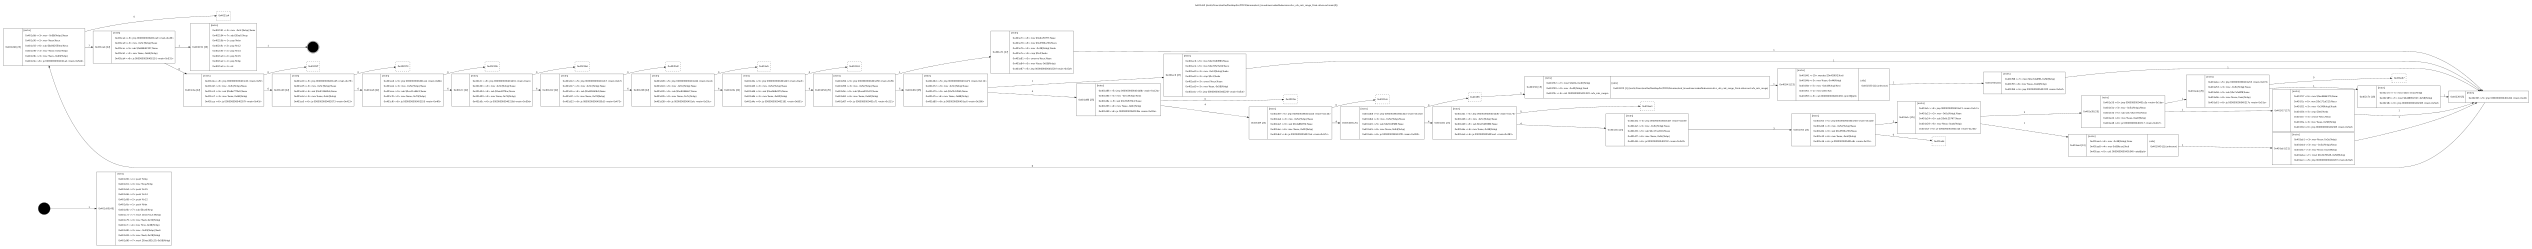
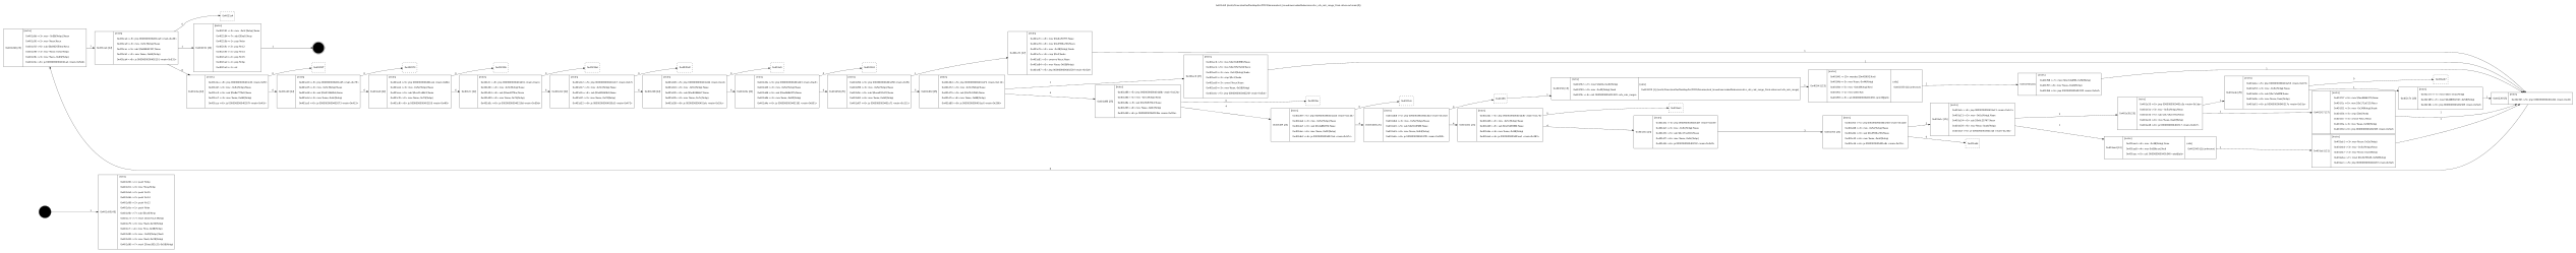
  digraph {
    fontname=Nunito
    label="0x401c60 (/mnt/c/Users/mathe/Desktop/tcc/POCII/binaries/extr_linuxdriversvideofbdevsmscufx.c_ufx_calc_range_Final-ollvm.out::main(0))"
    labelloc=t
    rankdir=LR
    node [fontname=Nunito shape=record]
    edge [fontname=Nunito]
    Entry [fillcolor=black height=0.3 shape=circle style=filled width=0.3]
    n2 [label="{\n     0x401c60 [45]\l\n     | [instrs]\l\n     &nbsp;&nbsp;0x401c60 \<+1\>: push %rbp\l\n     &nbsp;&nbsp;0x401c61 \<+3\>: mov %rsp,%rbp\l\n     &nbsp;&nbsp;0x401c64 \<+2\>: push %r15\l\n     &nbsp;&nbsp;0x401c66 \<+2\>: push %r14\l\n     &nbsp;&nbsp;0x401c68 \<+2\>: push %r12\l\n     &nbsp;&nbsp;0x401c6a \<+1\>: push %rbx\l\n     &nbsp;&nbsp;0x401c6b \<+7\>: sub $0xa0,%rsp\l\n     &nbsp;&nbsp;0x401c72 \<+7\>: movl $0x0,-0x2c(%rbp)\l\n     &nbsp;&nbsp;0x401c79 \<+3\>: mov %edi,-0x30(%rbp)\l\n     &nbsp;&nbsp;0x401c7c \<+4\>: mov %rsi,-0x38(%rbp)\l\n     &nbsp;&nbsp;0x401c80 \<+3\>: mov -0x30(%rbp),%edi\l\n     &nbsp;&nbsp;0x401c83 \<+3\>: mov %edi,-0x28(%rbp)\l\n     &nbsp;&nbsp;0x401c86 \<+7\>: movl $0xee302c20,-0x58(%rbp)\l\n  }"]
    n3 [label="{\n     0x401c8d [23]\l\n     | [instrs]\l\n     &nbsp;&nbsp;0x401c8d \<+3\>: mov -0x58(%rbp),%eax\l\n     &nbsp;&nbsp;0x401c90 \<+2\>: mov %eax,%ecx\l\n     &nbsp;&nbsp;0x401c92 \<+6\>: sub $0x802550ea,%ecx\l\n     &nbsp;&nbsp;0x401c98 \<+3\>: mov %eax,-0x5c(%rbp)\l\n     &nbsp;&nbsp;0x401c9b \<+3\>: mov %ecx,-0x60(%rbp)\l\n     &nbsp;&nbsp;0x401c9e \<+6\>: je 00000000004021a4 \<main+0x544\>\l\n  }"]
    n4 [label="{\n     0x4021a4\l\n  }" style=dashed]
    n5 [label="{\n     0x401ca4 [22]\l\n     | [instrs]\l\n     &nbsp;&nbsp;0x401ca4 \<+5\>: jmp 0000000000401ca9 \<main+0x49\>\l\n     &nbsp;&nbsp;0x401ca9 \<+3\>: mov -0x5c(%rbp),%eax\l\n     &nbsp;&nbsp;0x401cac \<+5\>: sub $0x88652327,%eax\l\n     &nbsp;&nbsp;0x401cb1 \<+3\>: mov %eax,-0x64(%rbp)\l\n     &nbsp;&nbsp;0x401cb4 \<+6\>: je 0000000000402191 \<main+0x531\>\l\n  }"]
    n6 [label="{\n     0x402191 [19]\l\n     | [instrs]\l\n     &nbsp;&nbsp;0x402191 \<+3\>: mov -0x2c(%rbp),%eax\l\n     &nbsp;&nbsp;0x402194 \<+7\>: add $0xa0,%rsp\l\n     &nbsp;&nbsp;0x40219b \<+1\>: pop %rbx\l\n     &nbsp;&nbsp;0x40219c \<+2\>: pop %r12\l\n     &nbsp;&nbsp;0x40219e \<+2\>: pop %r14\l\n     &nbsp;&nbsp;0x4021a0 \<+2\>: pop %r15\l\n     &nbsp;&nbsp;0x4021a2 \<+1\>: pop %rbp\l\n     &nbsp;&nbsp;0x4021a3 \<+1\>: ret\l\n  }"]
    n7 [label="{\n     0x401cba [22]\l\n     | [instrs]\l\n     &nbsp;&nbsp;0x401cba \<+5\>: jmp 0000000000401cbf \<main+0x5f\>\l\n     &nbsp;&nbsp;0x401cbf \<+3\>: mov -0x5c(%rbp),%eax\l\n     &nbsp;&nbsp;0x401cc2 \<+5\>: sub $0x8e77f2e9,%eax\l\n     &nbsp;&nbsp;0x401cc7 \<+3\>: mov %eax,-0x68(%rbp)\l\n     &nbsp;&nbsp;0x401cca \<+6\>: je 000000000040207f \<main+0x41f\>\l\n  }"]
    Exit [fillcolor=black height=0.3 peripheries=2 shape=circle style=filled width=0.3]
    n9 [label="{\n     0x40207f\l\n  }" style=dashed]
    n10 [label="{\n     0x401cd0 [22]\l\n     | [instrs]\l\n     &nbsp;&nbsp;0x401cd0 \<+5\>: jmp 0000000000401cd5 \<main+0x75\>\l\n     &nbsp;&nbsp;0x401cd5 \<+3\>: mov -0x5c(%rbp),%eax\l\n     &nbsp;&nbsp;0x401cd8 \<+5\>: sub $0x9138d0cb,%eax\l\n     &nbsp;&nbsp;0x401cdd \<+3\>: mov %eax,-0x6c(%rbp)\l\n     &nbsp;&nbsp;0x401ce0 \<+6\>: je 0000000000402073 \<main+0x413\>\l\n  }"]
    n11 [label="{\n     0x402073\l\n  }" style=dashed]
    n12 [label="{\n     0x401ce6 [22]\l\n     | [instrs]\l\n     &nbsp;&nbsp;0x401ce6 \<+5\>: jmp 0000000000401ceb \<main+0x8b\>\l\n     &nbsp;&nbsp;0x401ceb \<+3\>: mov -0x5c(%rbp),%eax\l\n     &nbsp;&nbsp;0x401cee \<+5\>: sub $0xa11a58c3,%eax\l\n     &nbsp;&nbsp;0x401cf3 \<+3\>: mov %eax,-0x70(%rbp)\l\n     &nbsp;&nbsp;0x401cf6 \<+6\>: je 0000000000402155 \<main+0x4f5\>\l\n  }"]
    n13 [label="{\n     0x401e67\l\n  }" style=dashed]
    n14 [label="{\n     0x402155\l\n  }" style=dashed]
    n15 [label="{\n     0x401cfc [22]\l\n     | [instrs]\l\n     &nbsp;&nbsp;0x401cfc \<+5\>: jmp 0000000000401d01 \<main+0xa1\>\l\n     &nbsp;&nbsp;0x401d01 \<+3\>: mov -0x5c(%rbp),%eax\l\n     &nbsp;&nbsp;0x401d04 \<+5\>: sub $0xac8f79ac,%eax\l\n     &nbsp;&nbsp;0x401d09 \<+3\>: mov %eax,-0x74(%rbp)\l\n     &nbsp;&nbsp;0x401d0c \<+6\>: je 000000000040216d \<main+0x50d\>\l\n  }"]
    n16 [label="{\n     0x40217e [19]\l\n     | [instrs]\l\n     &nbsp;&nbsp;0x40217e \<+7\>: movl $0x0,-0x2c(%rbp)\l\n     &nbsp;&nbsp;0x402185 \<+7\>: movl $0x88652327,-0x58(%rbp)\l\n     &nbsp;&nbsp;0x40218c \<+5\>: jmp 000000000040220f \<main+0x5af\>\l\n  }"]
    n17 [label="{\n     0x40220f [5]\l\n     | [instrs]\l\n     &nbsp;&nbsp;0x40220f \<+5\>: jmp 0000000000401c8d \<main+0x2d\>\l\n  }"]
    n18 [label="{\n     0x40216d\l\n  }" style=dashed]
    n19 [label="{\n     0x401d12 [22]\l\n     | [instrs]\l\n     &nbsp;&nbsp;0x401d12 \<+5\>: jmp 0000000000401d17 \<main+0xb7\>\l\n     &nbsp;&nbsp;0x401d17 \<+3\>: mov -0x5c(%rbp),%eax\l\n     &nbsp;&nbsp;0x401d1a \<+5\>: sub $0xbf50d9b5,%eax\l\n     &nbsp;&nbsp;0x401d1f \<+3\>: mov %eax,-0x78(%rbp)\l\n     &nbsp;&nbsp;0x401d22 \<+6\>: je 00000000004020d2 \<main+0x472\>\l\n  }"]
    n20 [label="{\n     0x401f58 [18]\l\n     | [instrs]\l\n     &nbsp;&nbsp;0x401f58 \<+7\>: movl $0x7efa6ff8,-0x58(%rbp)\l\n     &nbsp;&nbsp;0x401f5f \<+6\>: mov %eax,-0xb0(%rbp)\l\n     &nbsp;&nbsp;0x401f65 \<+5\>: jmp 000000000040220f \<main+0x5af\>\l\n  }"]
    n21 [label="{\n     0x4020d2\l\n  }" style=dashed]
    n22 [label="{\n     0x401d28 [22]\l\n     | [instrs]\l\n     &nbsp;&nbsp;0x401d28 \<+5\>: jmp 0000000000401d2d \<main+0xcd\>\l\n     &nbsp;&nbsp;0x401d2d \<+3\>: mov -0x5c(%rbp),%eax\l\n     &nbsp;&nbsp;0x401d30 \<+5\>: sub $0xdfd58a57,%eax\l\n     &nbsp;&nbsp;0x401d35 \<+3\>: mov %eax,-0x7c(%rbp)\l\n     &nbsp;&nbsp;0x401d38 \<+6\>: je 0000000000401efc \<main+0x29c\>\l\n  }"]
    n23 [label="{\n     0x401f41 [23]\l\n     | [instrs]\l\n     &nbsp;&nbsp;0x401f41 \<+10\>: movabs $0x4030f2,%rdi\l\n     &nbsp;&nbsp;0x401f4b \<+3\>: mov %eax,-0x44(%rbp)\l\n     &nbsp;&nbsp;0x401f4e \<+3\>: mov -0x44(%rbp),%esi\l\n     &nbsp;&nbsp;0x401f51 \<+2\>: mov $0x0,%al\l\n     &nbsp;&nbsp;0x401f53 \<+5\>: call 0000000000401030 \<printf@plt\>\l\n     | [calls]\l\n     &nbsp;&nbsp;0x401030 \{1\} (unknown)\l\n  }"]
    n24 [label="{\n     0x401efc\l\n  }" style=dashed]
    n25 [label="{\n     0x401d3e [22]\l\n     | [instrs]\l\n     &nbsp;&nbsp;0x401d3e \<+5\>: jmp 0000000000401d43 \<main+0xe3\>\l\n     &nbsp;&nbsp;0x401d43 \<+3\>: mov -0x5c(%rbp),%eax\l\n     &nbsp;&nbsp;0x401d46 \<+5\>: sub $0xe568d375,%eax\l\n     &nbsp;&nbsp;0x401d4b \<+3\>: mov %eax,-0x80(%rbp)\l\n     &nbsp;&nbsp;0x401d4e \<+6\>: je 0000000000402161 \<main+0x501\>\l\n  }"]
    n26 [label="{\n     0x401e4e [25]\l\n     | [instrs]\l\n     &nbsp;&nbsp;0x401e4e \<+5\>: jmp 0000000000401e53 \<main+0x1f3\>\l\n     &nbsp;&nbsp;0x401e53 \<+3\>: mov -0x5c(%rbp),%eax\l\n     &nbsp;&nbsp;0x401e56 \<+5\>: sub $0x7efa6ff8,%eax\l\n     &nbsp;&nbsp;0x401e5b \<+6\>: mov %eax,-0xac(%rbp)\l\n     &nbsp;&nbsp;0x401e61 \<+6\>: je 000000000040217e \<main+0x51e\>\l\n  }"]
    n27 [label="{\n     0x402161\l\n  }" style=dashed]
    n28 [label="{\n     0x401d54 [25]\l\n     | [instrs]\l\n     &nbsp;&nbsp;0x401d54 \<+5\>: jmp 0000000000401d59 \<main+0xf9\>\l\n     &nbsp;&nbsp;0x401d59 \<+3\>: mov -0x5c(%rbp),%eax\l\n     &nbsp;&nbsp;0x401d5c \<+5\>: sub $0xee302c20,%eax\l\n     &nbsp;&nbsp;0x401d61 \<+6\>: mov %eax,-0x84(%rbp)\l\n     &nbsp;&nbsp;0x401d67 \<+6\>: je 0000000000401e71 \<main+0x211\>\l\n  }"]
    n29 [label="{\n     0x401f17 [27]\l\n     | [instrs]\l\n     &nbsp;&nbsp;0x401f17 \<+5\>: mov $0xe568d375,%eax\l\n     &nbsp;&nbsp;0x401f1c \<+5\>: mov $0x171af210,%ecx\l\n     &nbsp;&nbsp;0x401f21 \<+3\>: mov -0x24(%rbp),%edx\l\n     &nbsp;&nbsp;0x401f24 \<+3\>: cmp $0x0,%edx\l\n     &nbsp;&nbsp;0x401f27 \<+3\>: cmove %ecx,%eax\l\n     &nbsp;&nbsp;0x401f2a \<+3\>: mov %eax,-0x58(%rbp)\l\n     &nbsp;&nbsp;0x401f2d \<+5\>: jmp 000000000040220f \<main+0x5af\>\l\n  }"]
    n30 [label="{\n     0x401e71 [27]\l\n     | [instrs]\l\n     &nbsp;&nbsp;0x401e71 \<+5\>: mov $0x6c257ff7,%eax\l\n     &nbsp;&nbsp;0x401e76 \<+5\>: mov $0x3559a736,%ecx\l\n     &nbsp;&nbsp;0x401e7b \<+3\>: mov -0x28(%rbp),%edx\l\n     &nbsp;&nbsp;0x401e7e \<+3\>: cmp $0x2,%edx\l\n     &nbsp;&nbsp;0x401e81 \<+3\>: cmovne %ecx,%eax\l\n     &nbsp;&nbsp;0x401e84 \<+3\>: mov %eax,-0x58(%rbp)\l\n     &nbsp;&nbsp;0x401e87 \<+5\>: jmp 000000000040220f \<main+0x5af\>\l\n  }"]
    n31 [label="{\n     0x401d6d [25]\l\n     | [instrs]\l\n     &nbsp;&nbsp;0x401d6d \<+5\>: jmp 0000000000401d72 \<main+0x112\>\l\n     &nbsp;&nbsp;0x401d72 \<+3\>: mov -0x5c(%rbp),%eax\l\n     &nbsp;&nbsp;0x401d75 \<+5\>: sub $0xf2c5f3d5,%eax\l\n     &nbsp;&nbsp;0x401d7a \<+6\>: mov %eax,-0x88(%rbp)\l\n     &nbsp;&nbsp;0x401d80 \<+6\>: je 0000000000401ec6 \<main+0x266\>\l\n  }"]
    n32 [label="{\n     0x401eb1 [21]\l\n     | [instrs]\l\n     &nbsp;&nbsp;0x401eb1 \<+3\>: mov %eax,-0x3c(%rbp)\l\n     &nbsp;&nbsp;0x401eb4 \<+3\>: mov -0x3c(%rbp),%eax\l\n     &nbsp;&nbsp;0x401eb7 \<+3\>: mov %eax,-0x24(%rbp)\l\n     &nbsp;&nbsp;0x401eba \<+7\>: movl $0xf2c5f3d5,-0x58(%rbp)\l\n     &nbsp;&nbsp;0x401ec1 \<+5\>: jmp 000000000040220f \<main+0x5af\>\l\n  }"]
    n33 [label="{\n     0x401ec6 [27]\l\n     | [instrs]\l\n     &nbsp;&nbsp;0x401ec6 \<+5\>: mov $0x15d65f80,%eax\l\n     &nbsp;&nbsp;0x401ecb \<+5\>: mov $0x7d527e9d,%ecx\l\n     &nbsp;&nbsp;0x401ed0 \<+3\>: mov -0x24(%rbp),%edx\l\n     &nbsp;&nbsp;0x401ed3 \<+3\>: cmp $0x1,%edx\l\n     &nbsp;&nbsp;0x401ed6 \<+3\>: cmovl %ecx,%eax\l\n     &nbsp;&nbsp;0x401ed9 \<+3\>: mov %eax,-0x58(%rbp)\l\n     &nbsp;&nbsp;0x401edc \<+5\>: jmp 000000000040220f \<main+0x5af\>\l\n  }"]
    n34 [label="{\n     0x401d86 [25]\l\n     | [instrs]\l\n     &nbsp;&nbsp;0x401d86 \<+5\>: jmp 0000000000401d8b \<main+0x12b\>\l\n     &nbsp;&nbsp;0x401d8b \<+3\>: mov -0x5c(%rbp),%eax\l\n     &nbsp;&nbsp;0x401d8e \<+5\>: sub $0xf3d573b1,%eax\l\n     &nbsp;&nbsp;0x401d93 \<+6\>: mov %eax,-0x8c(%rbp)\l\n     &nbsp;&nbsp;0x401d99 \<+6\>: je 0000000000401f6a \<main+0x30a\>\l\n  }"]
    n35 [label="{\n     0x401e35 [25]\l\n     | [instrs]\l\n     &nbsp;&nbsp;0x401e35 \<+5\>: jmp 0000000000401e3a \<main+0x1da\>\l\n     &nbsp;&nbsp;0x401e3a \<+3\>: mov -0x5c(%rbp),%eax\l\n     &nbsp;&nbsp;0x401e3d \<+5\>: sub $0x7d527e9d,%eax\l\n     &nbsp;&nbsp;0x401e42 \<+6\>: mov %eax,-0xa8(%rbp)\l\n     &nbsp;&nbsp;0x401e48 \<+6\>: je 0000000000401f17 \<main+0x2b7\>\l\n  }"]
    n36 [label="{\n     0x401f6a\l\n  }" style=dashed]
    n37 [label="{\n     0x401d9f [25]\l\n     | [instrs]\l\n     &nbsp;&nbsp;0x401d9f \<+5\>: jmp 0000000000401da4 \<main+0x144\>\l\n     &nbsp;&nbsp;0x401da4 \<+3\>: mov -0x5c(%rbp),%eax\l\n     &nbsp;&nbsp;0x401da7 \<+5\>: sub $0xfa8667f4,%eax\l\n     &nbsp;&nbsp;0x401dac \<+6\>: mov %eax,-0x90(%rbp)\l\n     &nbsp;&nbsp;0x401db2 \<+6\>: je 00000000004021dc \<main+0x57c\>\l\n  }"]
    n38 [label="{\n     0x401ea4 [13]\l\n     | [instrs]\l\n     &nbsp;&nbsp;0x401ea4 \<+4\>: mov -0x38(%rbp),%rax\l\n     &nbsp;&nbsp;0x401ea8 \<+4\>: mov 0x8(%rax),%rdi\l\n     &nbsp;&nbsp;0x401eac \<+5\>: call 0000000000401040 \<atoi@plt\>\l\n     | [calls]\l\n     &nbsp;&nbsp;0x401040 \{1\} (unknown)\l\n  }"]
    n39 [label="{\n     0x4021dc\l\n  }" style=dashed]
    n40 [label="{\n     0x401db8 [25]\l\n     | [instrs]\l\n     &nbsp;&nbsp;0x401db8 \<+5\>: jmp 0000000000401dbd \<main+0x15d\>\l\n     &nbsp;&nbsp;0x401dbd \<+3\>: mov -0x5c(%rbp),%eax\l\n     &nbsp;&nbsp;0x401dc0 \<+5\>: sub $0xf1b9589,%eax\l\n     &nbsp;&nbsp;0x401dc5 \<+6\>: mov %eax,-0x94(%rbp)\l\n     &nbsp;&nbsp;0x401dcb \<+6\>: je 0000000000401ff0 \<main+0x390\>\l\n  }"]
    n41 [label="{\n     0x401e1c [25]\l\n     | [instrs]\l\n     &nbsp;&nbsp;0x401e1c \<+5\>: jmp 0000000000401e21 \<main+0x1c1\>\l\n     &nbsp;&nbsp;0x401e21 \<+3\>: mov -0x5c(%rbp),%eax\l\n     &nbsp;&nbsp;0x401e24 \<+5\>: sub $0x6c257ff7,%eax\l\n     &nbsp;&nbsp;0x401e29 \<+6\>: mov %eax,-0xa4(%rbp)\l\n     &nbsp;&nbsp;0x401e2f \<+6\>: je 0000000000401ea4 \<main+0x244\>\l\n  }"]
    n42 [label="{\n     0x401ff0\l\n  }" style=dashed]
    n43 [label="{\n     0x401dd1 [25]\l\n     | [instrs]\l\n     &nbsp;&nbsp;0x401dd1 \<+5\>: jmp 0000000000401dd6 \<main+0x176\>\l\n     &nbsp;&nbsp;0x401dd6 \<+3\>: mov -0x5c(%rbp),%eax\l\n     &nbsp;&nbsp;0x401dd9 \<+5\>: sub $0x15d65f80,%eax\l\n     &nbsp;&nbsp;0x401dde \<+6\>: mov %eax,-0x98(%rbp)\l\n     &nbsp;&nbsp;0x401de4 \<+6\>: je 0000000000401ee1 \<main+0x281\>\l\n  }"]
    n44 [label="{\n     0x401e8c\l\n  }" style=dashed]
    n45 [label="{\n     0x401f32 [15]\l\n     | [instrs]\l\n     &nbsp;&nbsp;0x401f32 \<+7\>: movl $0x64,-0x40(%rbp)\l\n     &nbsp;&nbsp;0x401f39 \<+3\>: mov -0x40(%rbp),%edi\l\n     &nbsp;&nbsp;0x401f3c \<+5\>: call 0000000000401220 \<ufx_calc_range\>\l\n     | [calls]\l\n     &nbsp;&nbsp;0x401220 \{1\} (/mnt/c/Users/mathe/Desktop/tcc/POCII/binaries/extr_linuxdriversvideofbdevsmscufx.c_ufx_calc_range_Final-ollvm.out::ufx_calc_range)\l\n  }"]
    n46 [label="{\n     0x401ee1\l\n  }" style=dashed]
    n47 [label="{\n     0x401dea [25]\l\n     | [instrs]\l\n     &nbsp;&nbsp;0x401dea \<+5\>: jmp 0000000000401def \<main+0x18f\>\l\n     &nbsp;&nbsp;0x401def \<+3\>: mov -0x5c(%rbp),%eax\l\n     &nbsp;&nbsp;0x401df2 \<+5\>: sub $0x171af210,%eax\l\n     &nbsp;&nbsp;0x401df7 \<+6\>: mov %eax,-0x9c(%rbp)\l\n     &nbsp;&nbsp;0x401dfd \<+6\>: je 0000000000401f32 \<main+0x2d2\>\l\n  }"]
    n48 [label="{\n     0x401e03 [25]\l\n     | [instrs]\l\n     &nbsp;&nbsp;0x401e03 \<+5\>: jmp 0000000000401e08 \<main+0x1a8\>\l\n     &nbsp;&nbsp;0x401e08 \<+3\>: mov -0x5c(%rbp),%eax\l\n     &nbsp;&nbsp;0x401e0b \<+5\>: sub $0x3559a736,%eax\l\n     &nbsp;&nbsp;0x401e10 \<+6\>: mov %eax,-0xa0(%rbp)\l\n     &nbsp;&nbsp;0x401e16 \<+6\>: je 0000000000401e8c \<main+0x22c\>\l\n  }"]
    Entry -> n2 [label=" 1"]
-   n3 -> n4 [label=" 0"]
+   n5 -> n4 [label=" 0"]
    n3 -> n5 [label=" 7"]
    n5 -> n6 [label=" 1"]
    n5 -> n7 [label=" 6"]
    n6 -> Exit [label=" 1"]
    n7 -> n9 [label=" 0"]
    n7 -> n10 [label=" 6"]
    n10 -> n11 [label=" 0"]
    n10 -> n12 [label=" 6"]
    n12 -> n14 [label=" 0"]
    n12 -> n15 [label=" 6"]
    n15 -> n18 [label=" 0"]
    n15 -> n19 [label=" 6"]
    n16 -> n17 [label=" 1"]
    n17 -> n3 [label=" 6"]
    n19 -> n21 [label=" 0"]
    n19 -> n22 [label=" 6"]
    n20 -> n17 [label=" 1"]
    n22 -> n24 [label=" 0"]
    n22 -> n25 [label=" 6"]
    n23 -> n20 [label=" 1"]
    n25 -> n27 [label=" 0"]
    n25 -> n28 [label=" 6"]
    n26 -> n13 [label=" 0"]
    n26 -> n16 [label=" 1"]
    n28 -> n30 [label=" 1"]
    n28 -> n31 [label=" 5"]
    n29 -> n17 [label=" 1"]
    n30 -> n17 [label=" 1"]
    n31 -> n33 [label=" 1"]
    n31 -> n34 [label=" 4"]
    n32 -> n17 [label=" 1"]
    n33 -> n17 [label=" 1"]
    n34 -> n36 [label=" 0"]
    n34 -> n37 [label=" 4"]
    n35 -> n26 [label=" 1"]
    n35 -> n29 [label=" 1"]
    n37 -> n39 [label=" 0"]
    n37 -> n40 [label=" 4"]
    n38 -> n32 [label=" 1"]
    n40 -> n42 [label=" 0"]
    n40 -> n43 [label=" 4"]
    n41 -> n35 [label=" 2"]
    n41 -> n38 [label=" 1"]
    n42 -> n45 [label=" 1"]
    n43 -> n46 [label=" 0"]
    n43 -> n47 [label=" 4"]
    n45 -> n23 [label=" 1"]
    n47 -> n48 [label=" 3"]
    n48 -> n41 [label=" 3"]
    n48 -> n44 [label=" 0"]
  }
